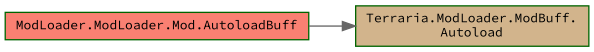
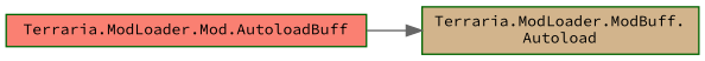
  digraph {
    rankdir=RL
    fontname="Source Code Pro"
    node [color=darkgreen fontname="Source Code Pro" fontsize=10 shape=record style=filled]
    n1 [fillcolor=tan fontcolor=black height=0.2 label="Terraria.ModLoader.ModBuff.\lAutoload" width=0.4]
-   n2 [fillcolor=salmon height=0.2 label="ModLoader.ModLoader.Mod.AutoloadBuff" width=0.4]
+   n2 [fillcolor=salmon height=0.2 label="Terraria.ModLoader.Mod.AutoloadBuff" width=0.4]
    n1 -> n2 [color=gray40 dir=back fontname="Source Code Pro" fontsize=10 labelfontname=Helvetica labelfontsize=10 style=solid]
  }
